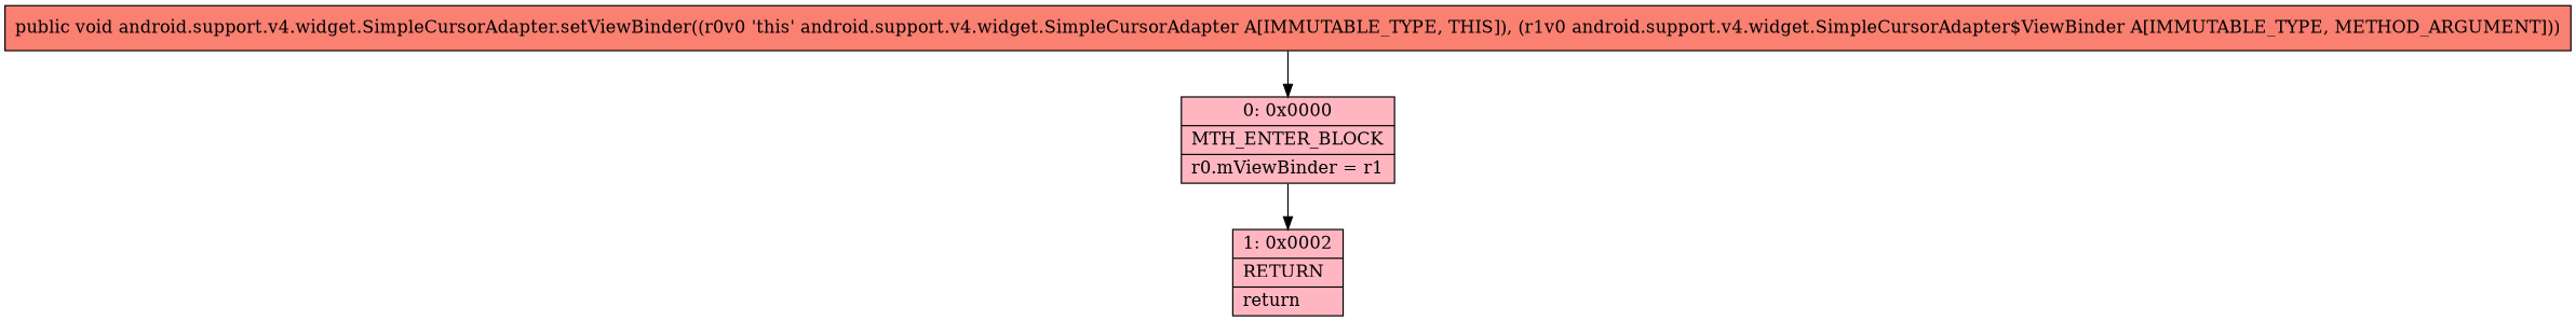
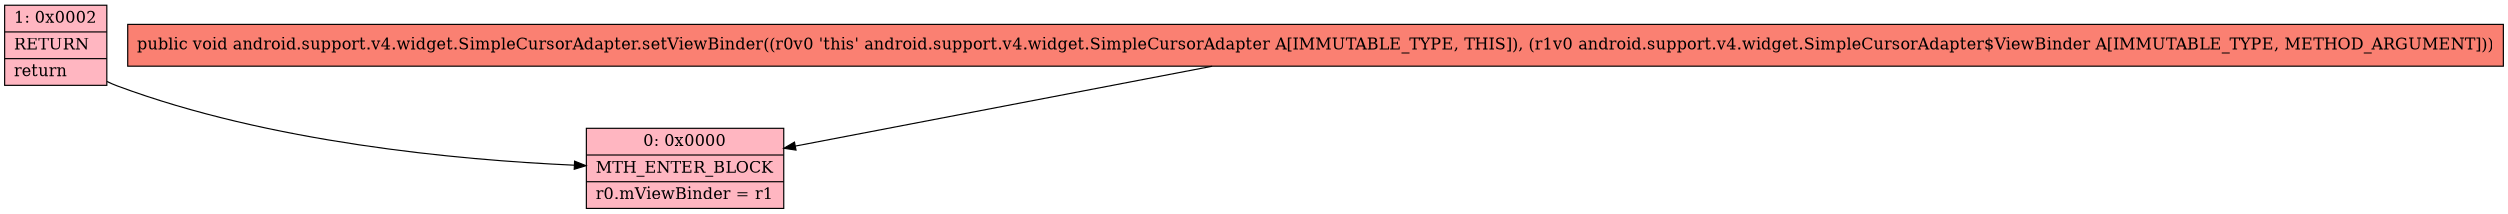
  digraph {
    node [shape=record style=filled fillcolor=lightpink]
    n1 [label="{0\:\ 0x0000|MTH_ENTER_BLOCK\l|r0.mViewBinder = r1\l}"]
    n2 [label="{1\:\ 0x0002|RETURN\l|return\l}"]
    n3 [label="{public void android.support.v4.widget.SimpleCursorAdapter.setViewBinder((r0v0 'this' android.support.v4.widget.SimpleCursorAdapter A[IMMUTABLE_TYPE, THIS]), (r1v0 android.support.v4.widget.SimpleCursorAdapter$ViewBinder A[IMMUTABLE_TYPE, METHOD_ARGUMENT])) }" fillcolor=salmon]
-   n1 -> n2
+   n2 -> n1
    n3 -> n1
  }
